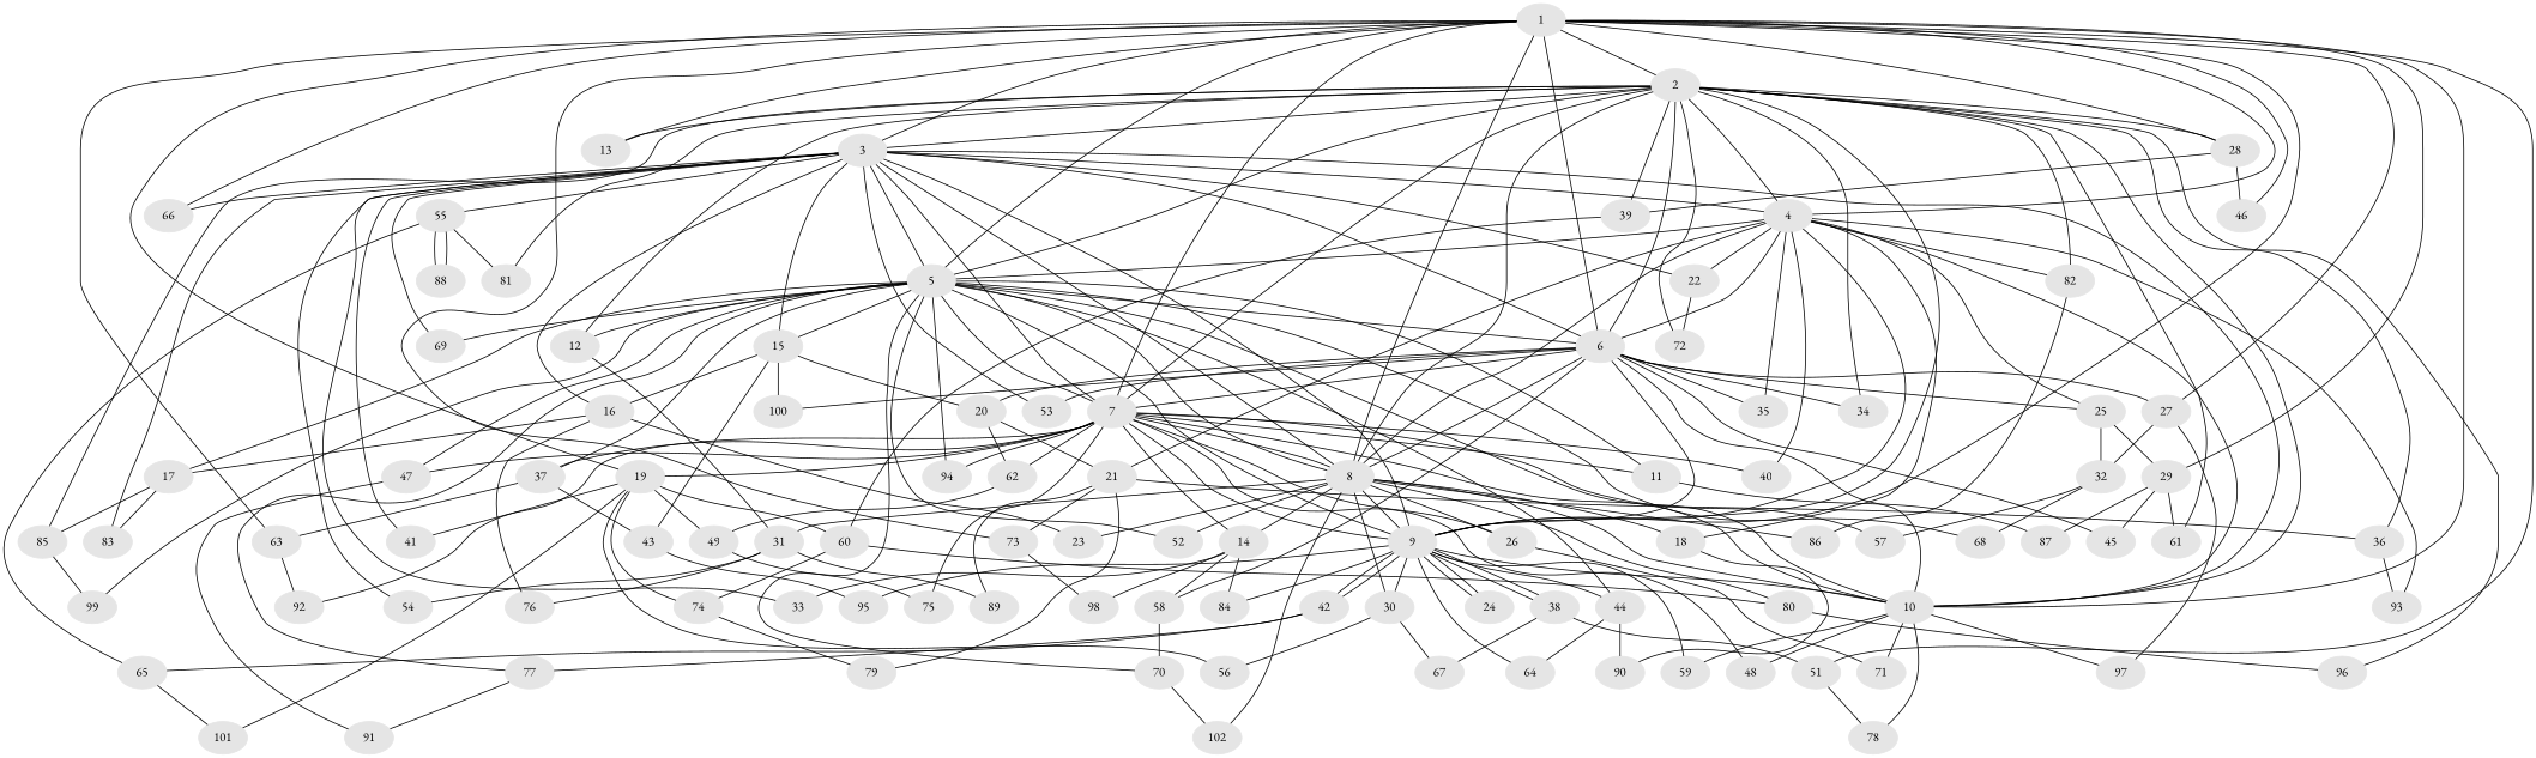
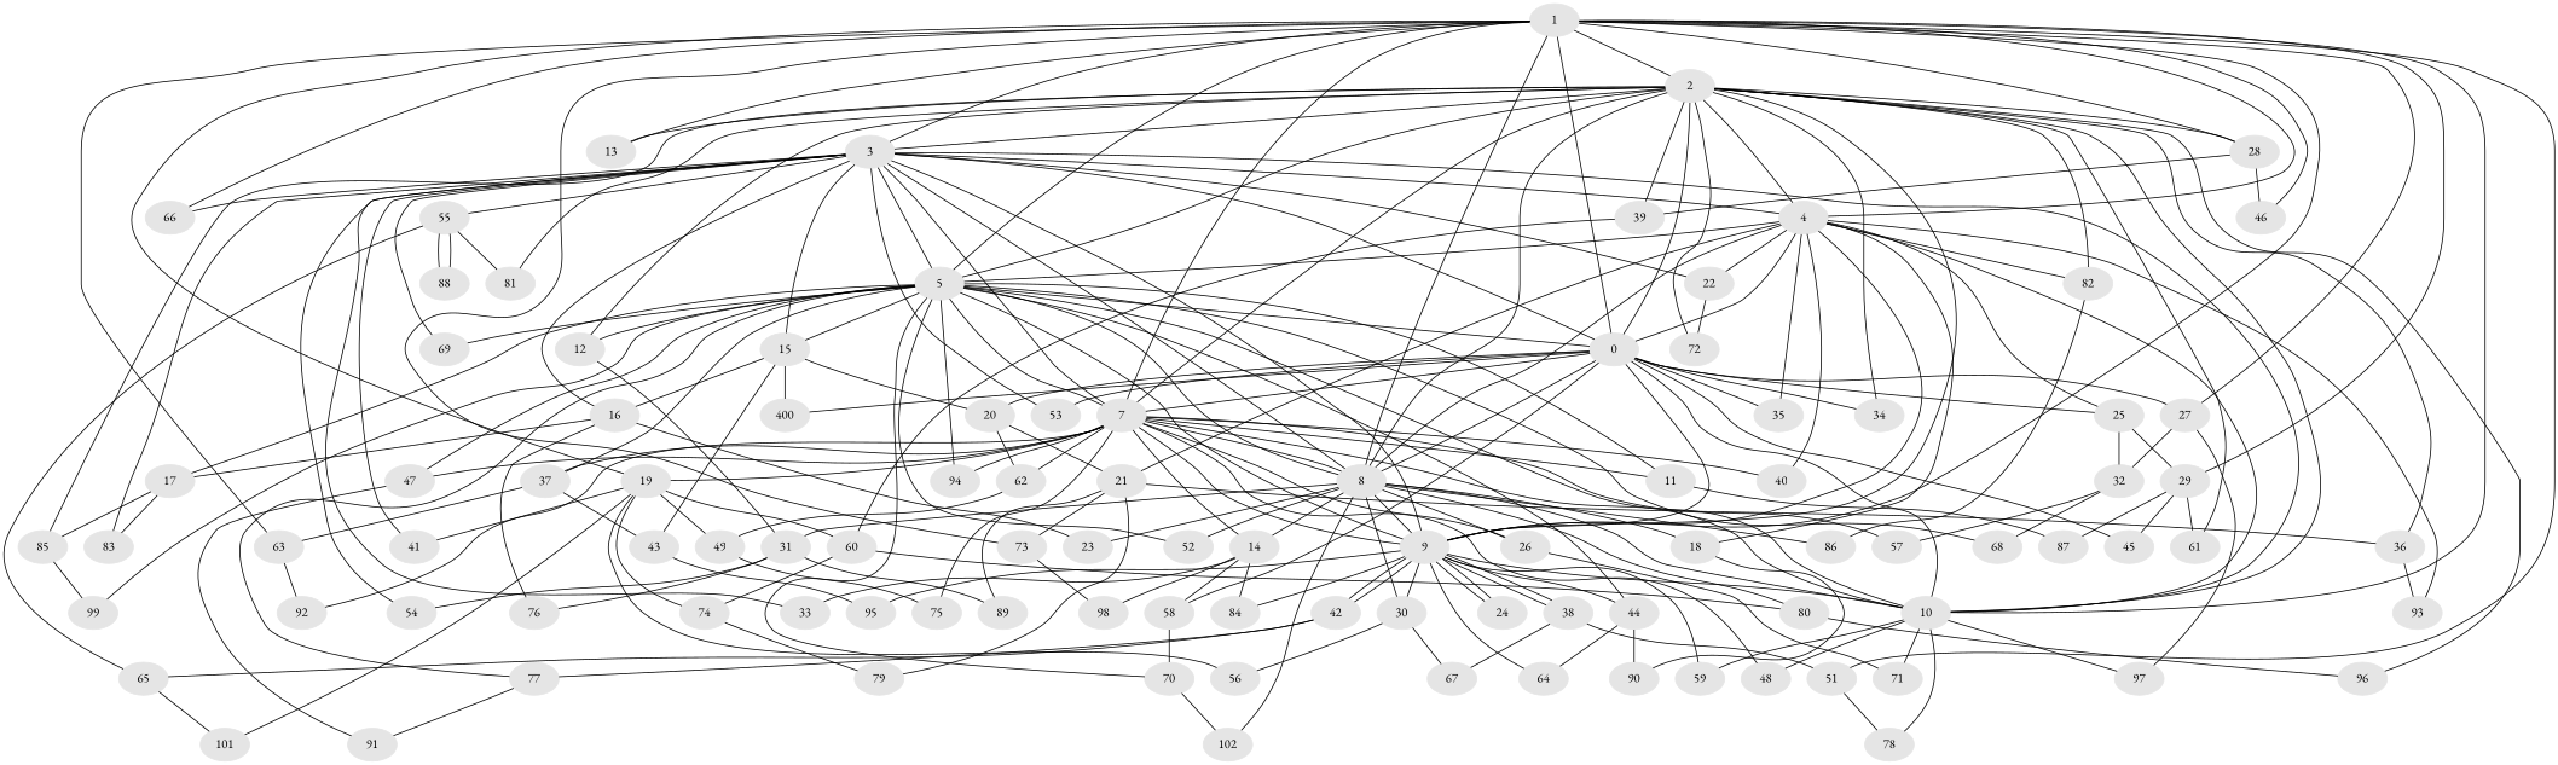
  graph {
    fontname="EB Garamond"
    node [color=gray90 fontname="EB Garamond" style=filled]
    edge [fontname="EB Garamond"]
    1
    2
    3
    4
    5
-   6
+   6 [label=0]
    7
    8
    9
    10
    13
    19
    27
    28
    29
    46
    51
    63
    66
    73
    12
    34
    36
    39
    61
    72
    81
    82
    85
    96
    15
    16
    22
    33
    41
    53
    54
    55
    69
    83
    18
    21
    25
    35
    40
    93
    11
    17
    37
    44
    47
    52
    68
    70
    77
    94
    99
    20
    45
    58
-   100
+   100 [label=400]
    14
    26
    48
    57
    62
    75
    92
    23
    30
    31
    80
    86
    102
    24
    38
    42
    59
    64
    84
    95
    71
    78
    97
    49
    56
    60
    74
    101
    32
    87
    98
    43
    76
    65
    88
    90
    79
    89
    91
    67
    1 -- 2
    1 -- 3
    1 -- 4
    1 -- 5
    1 -- 6
    1 -- 7
    1 -- 8
    1 -- 9
    1 -- 10
    1 -- 13
    1 -- 19
    1 -- 27
    1 -- 28
    1 -- 29
    1 -- 46
    1 -- 51
    1 -- 63
    1 -- 66
    1 -- 73
    2 -- 3
    2 -- 4
    2 -- 5
    2 -- 6
    2 -- 7
    2 -- 8
    2 -- 9
    2 -- 10
    2 -- 13
    2 -- 28
    2 -- 12
    2 -- 34
    2 -- 36
    2 -- 39
    2 -- 61
    2 -- 72
    2 -- 81
    2 -- 82
    2 -- 85
    2 -- 96
    3 -- 4
    3 -- 5
    3 -- 6
    3 -- 7
    3 -- 8
    3 -- 9
    3 -- 10
    3 -- 66
    3 -- 15
    3 -- 16
    3 -- 22
    3 -- 33
    3 -- 41
    3 -- 53
    3 -- 54
    3 -- 55
    3 -- 69
    3 -- 83
    4 -- 5
    4 -- 6
    4 -- 8
    4 -- 9
    4 -- 10
    4 -- 82
    4 -- 22
    4 -- 18
    4 -- 21
    4 -- 25
    4 -- 35
    4 -- 40
    4 -- 93
    5 -- 6
    5 -- 7
    5 -- 8
    5 -- 9
    5 -- 10
    5 -- 12
    5 -- 15
    5 -- 69
    5 -- 11
    5 -- 17
    5 -- 37
    5 -- 44
    5 -- 47
    5 -- 52
    5 -- 68
    5 -- 70
    5 -- 77
    5 -- 94
    5 -- 99
    6 -- 7
    6 -- 8
    6 -- 9
    6 -- 10
    6 -- 27
    6 -- 34
    6 -- 53
    6 -- 25
    6 -- 35
    6 -- 20
    6 -- 45
    6 -- 58
    6 -- 100
    7 -- 8
    7 -- 9
    7 -- 10
    7 -- 19
    7 -- 40
    7 -- 11
    7 -- 37
    7 -- 47
    7 -- 94
    7 -- 14
    7 -- 26
    7 -- 48
    7 -- 57
    7 -- 62
    7 -- 75
    7 -- 92
    8 -- 9
    8 -- 10
    8 -- 18
    8 -- 52
    8 -- 14
    8 -- 26
    8 -- 23
    8 -- 30
    8 -- 31
    8 -- 80
    8 -- 86
    8 -- 102
    9 -- 10
    9 -- 44
    9 -- 30
    9 -- 24
    9 -- 24
    9 -- 38
    9 -- 38
    9 -- 42
    9 -- 42
    9 -- 59
    9 -- 64
    9 -- 84
    9 -- 95
    10 -- 48
    10 -- 59
    10 -- 71
    10 -- 78
    10 -- 97
    19 -- 41
    19 -- 49
    19 -- 56
    19 -- 60
    19 -- 74
    19 -- 101
    27 -- 97
    27 -- 32
    28 -- 46
    28 -- 39
    29 -- 61
    29 -- 45
    29 -- 87
    51 -- 78
    63 -- 92
    73 -- 98
    12 -- 31
    36 -- 93
    39 -- 60
    82 -- 86
    85 -- 99
    15 -- 16
    15 -- 20
    15 -- 100
    15 -- 43
    16 -- 17
    16 -- 23
    16 -- 76
    22 -- 72
    55 -- 81
    55 -- 65
    55 -- 88
    55 -- 88
    18 -- 90
    21 -- 73
    21 -- 36
    21 -- 79
    21 -- 89
    25 -- 29
    25 -- 32
    11 -- 87
    17 -- 85
    17 -- 83
    37 -- 63
    37 -- 43
    44 -- 64
    44 -- 90
    47 -- 91
    70 -- 102
    77 -- 91
    20 -- 21
    20 -- 62
    58 -- 70
    14 -- 33
    14 -- 58
    14 -- 84
    14 -- 98
    26 -- 71
    62 -- 49
    30 -- 56
    30 -- 67
    31 -- 54
    31 -- 76
    31 -- 89
    80 -- 96
    38 -- 51
    38 -- 67
    42 -- 77
    42 -- 65
    49 -- 75
    60 -- 80
    60 -- 74
    74 -- 79
    32 -- 68
    32 -- 57
    43 -- 95
    65 -- 101
  }
